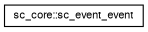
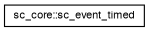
  digraph {
    rankdir=LR
-   n1 [color=black fillcolor=white fontname=FreeSans fontsize=10 height=0.2 label="sc_core::sc_event_event" shape=record style=filled width=0.4]
+   n1 [color=black fillcolor=white fontname=FreeSans fontsize=10 height=0.2 label="sc_core::sc_event_timed" shape=record style=filled width=0.4]
  }
